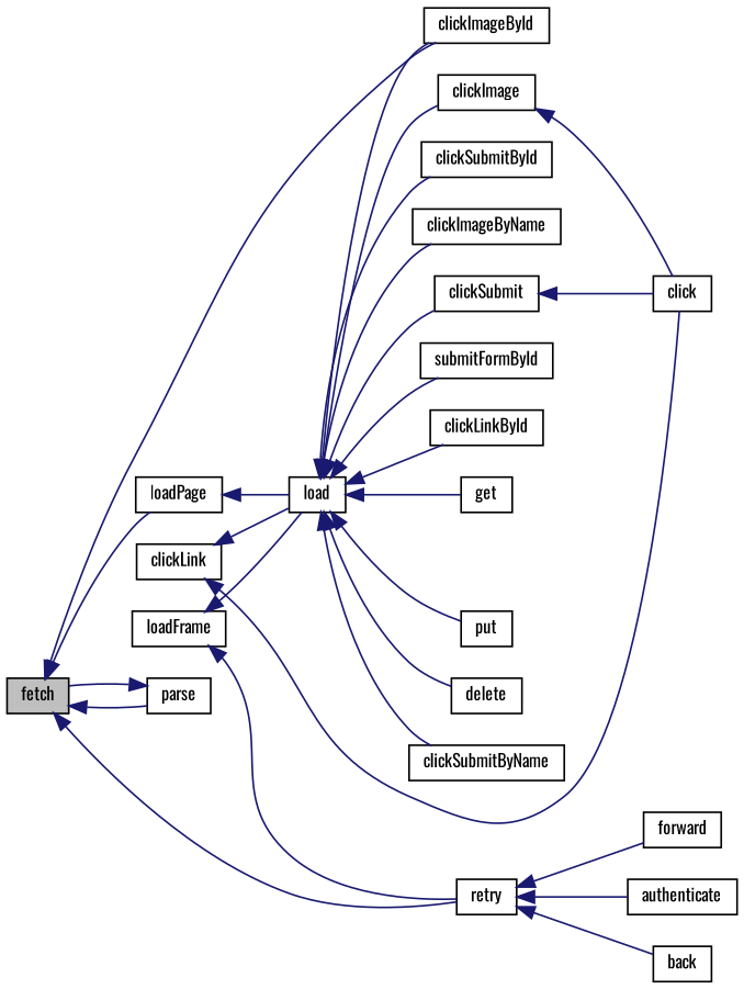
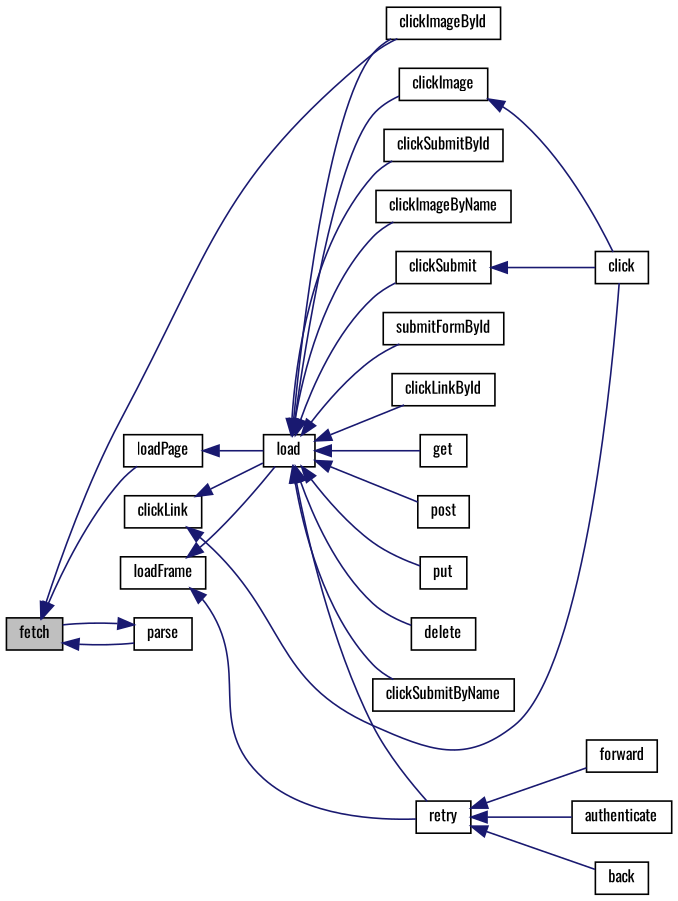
  digraph {
    fontname=Oswald
    rankdir=LR
    node [color=black fillcolor=white fontname=Oswald fontsize=10 shape=record style=filled]
    edge [color=midnightblue dir=back fontname=Oswald fontsize=10 labelfontname=Helvetica labelfontsize=10 style=solid]
    n1 [fillcolor=grey75 fontcolor=black height=0.2 label=fetch width=0.4]
    n2 [height=0.2 label=parse width=0.4]
    n3 [height=0.2 label=loadPage width=0.4]
    n4 [height=0.2 label=retry width=0.4]
    n5 [height=0.2 label=clickImageById width=0.4]
    n6 [height=0.2 label=load width=0.4]
    n7 [height=0.2 label=loadFrame width=0.4]
    n8 [height=0.2 label=back width=0.4]
    n9 [height=0.2 label=forward width=0.4]
    n10 [height=0.2 label=authenticate width=0.4]
    n11 [height=0.2 label=get width=0.4]
+   n12 [height=0.2 label=post width=0.4]
    n13 [height=0.2 label=put width=0.4]
    n14 [height=0.2 label=delete width=0.4]
    n15 [height=0.2 label=clickSubmit width=0.4]
    n16 [height=0.2 label=clickSubmitByName width=0.4]
    n17 [height=0.2 label=clickSubmitById width=0.4]
    n18 [height=0.2 label=clickImage width=0.4]
    n19 [height=0.2 label=clickImageByName width=0.4]
    n20 [height=0.2 label=submitFormById width=0.4]
    n21 [height=0.2 label=clickLinkById width=0.4]
    n22 [height=0.2 label=click width=0.4]
    n23 [height=0.2 label=clickLink width=0.4]
    n1 -> n2
    n1 -> n3
-   n1 -> n4
+   n6 -> n4
    n1 -> n5
    n2 -> n1
    n3 -> n6
    n4 -> n8
    n4 -> n9
    n4 -> n10
    n6 -> n5
    n6 -> n11
+   n6 -> n12
    n6 -> n13
    n6 -> n14
    n6 -> n15
    n6 -> n16
    n6 -> n17
    n6 -> n18
    n6 -> n19
    n6 -> n20
    n6 -> n21
    n7 -> n4
    n7 -> n6
    n15 -> n22
    n18 -> n22
    n23 -> n6
    n23 -> n22
  }
